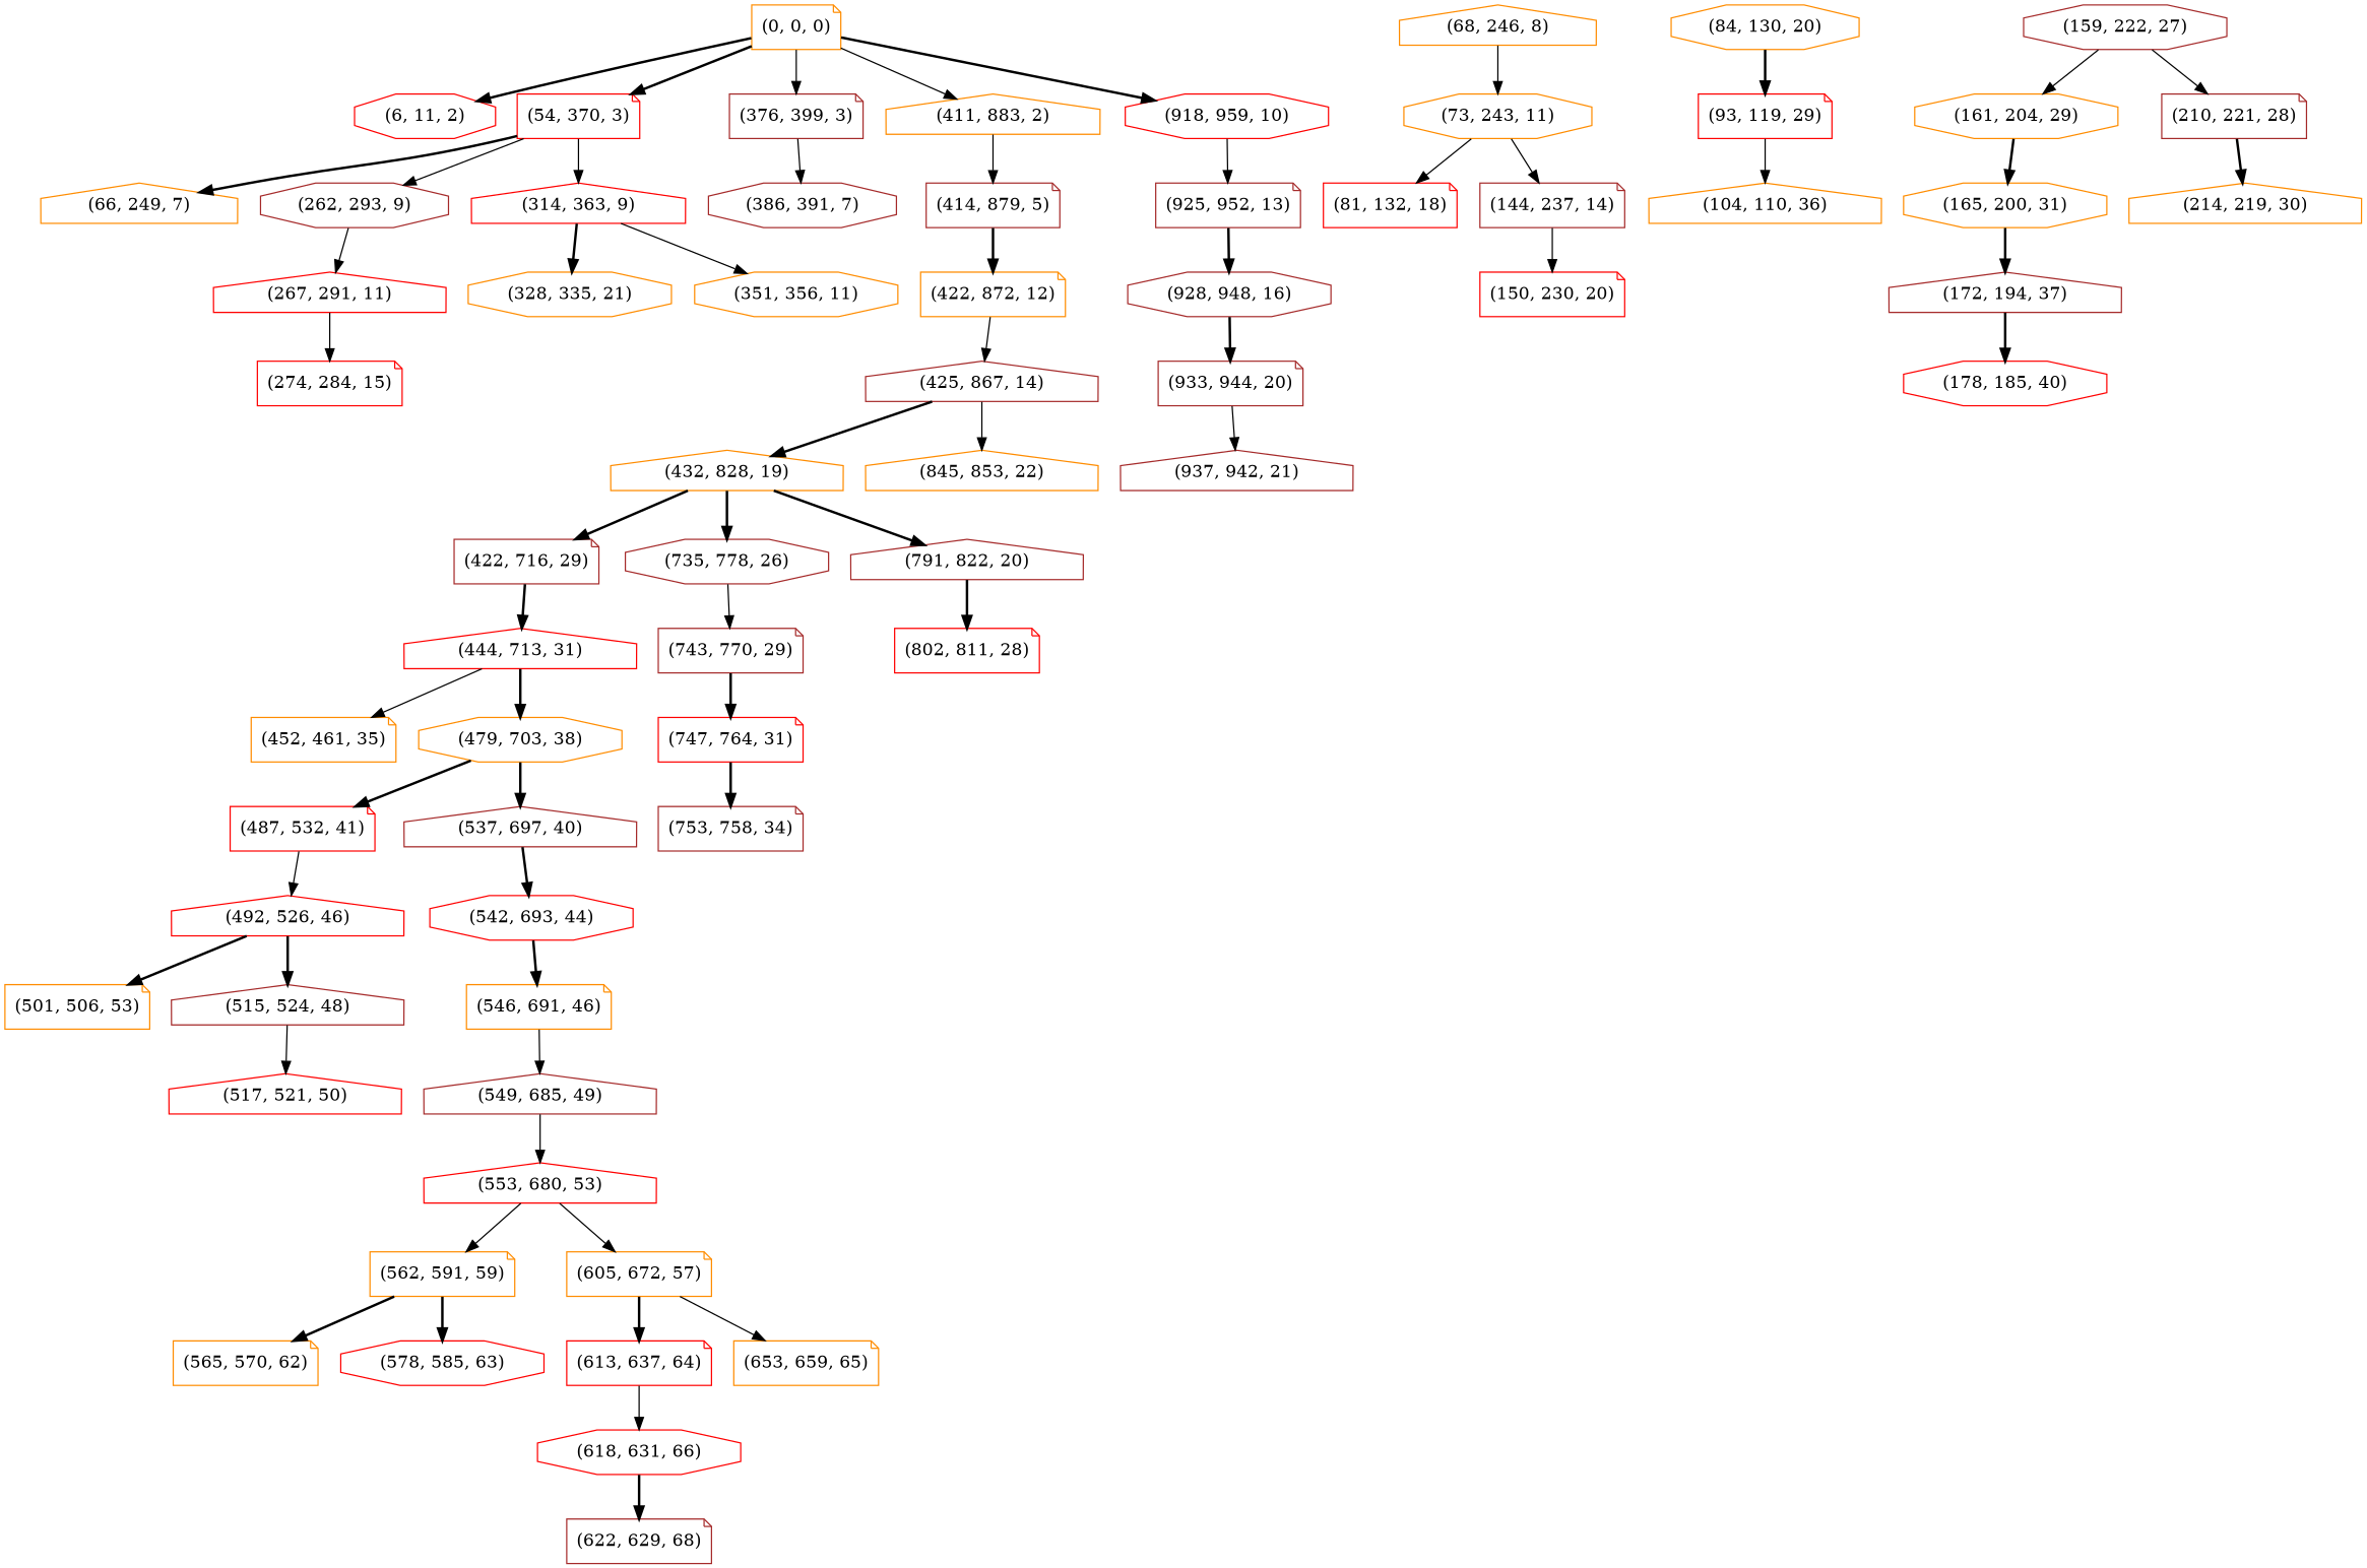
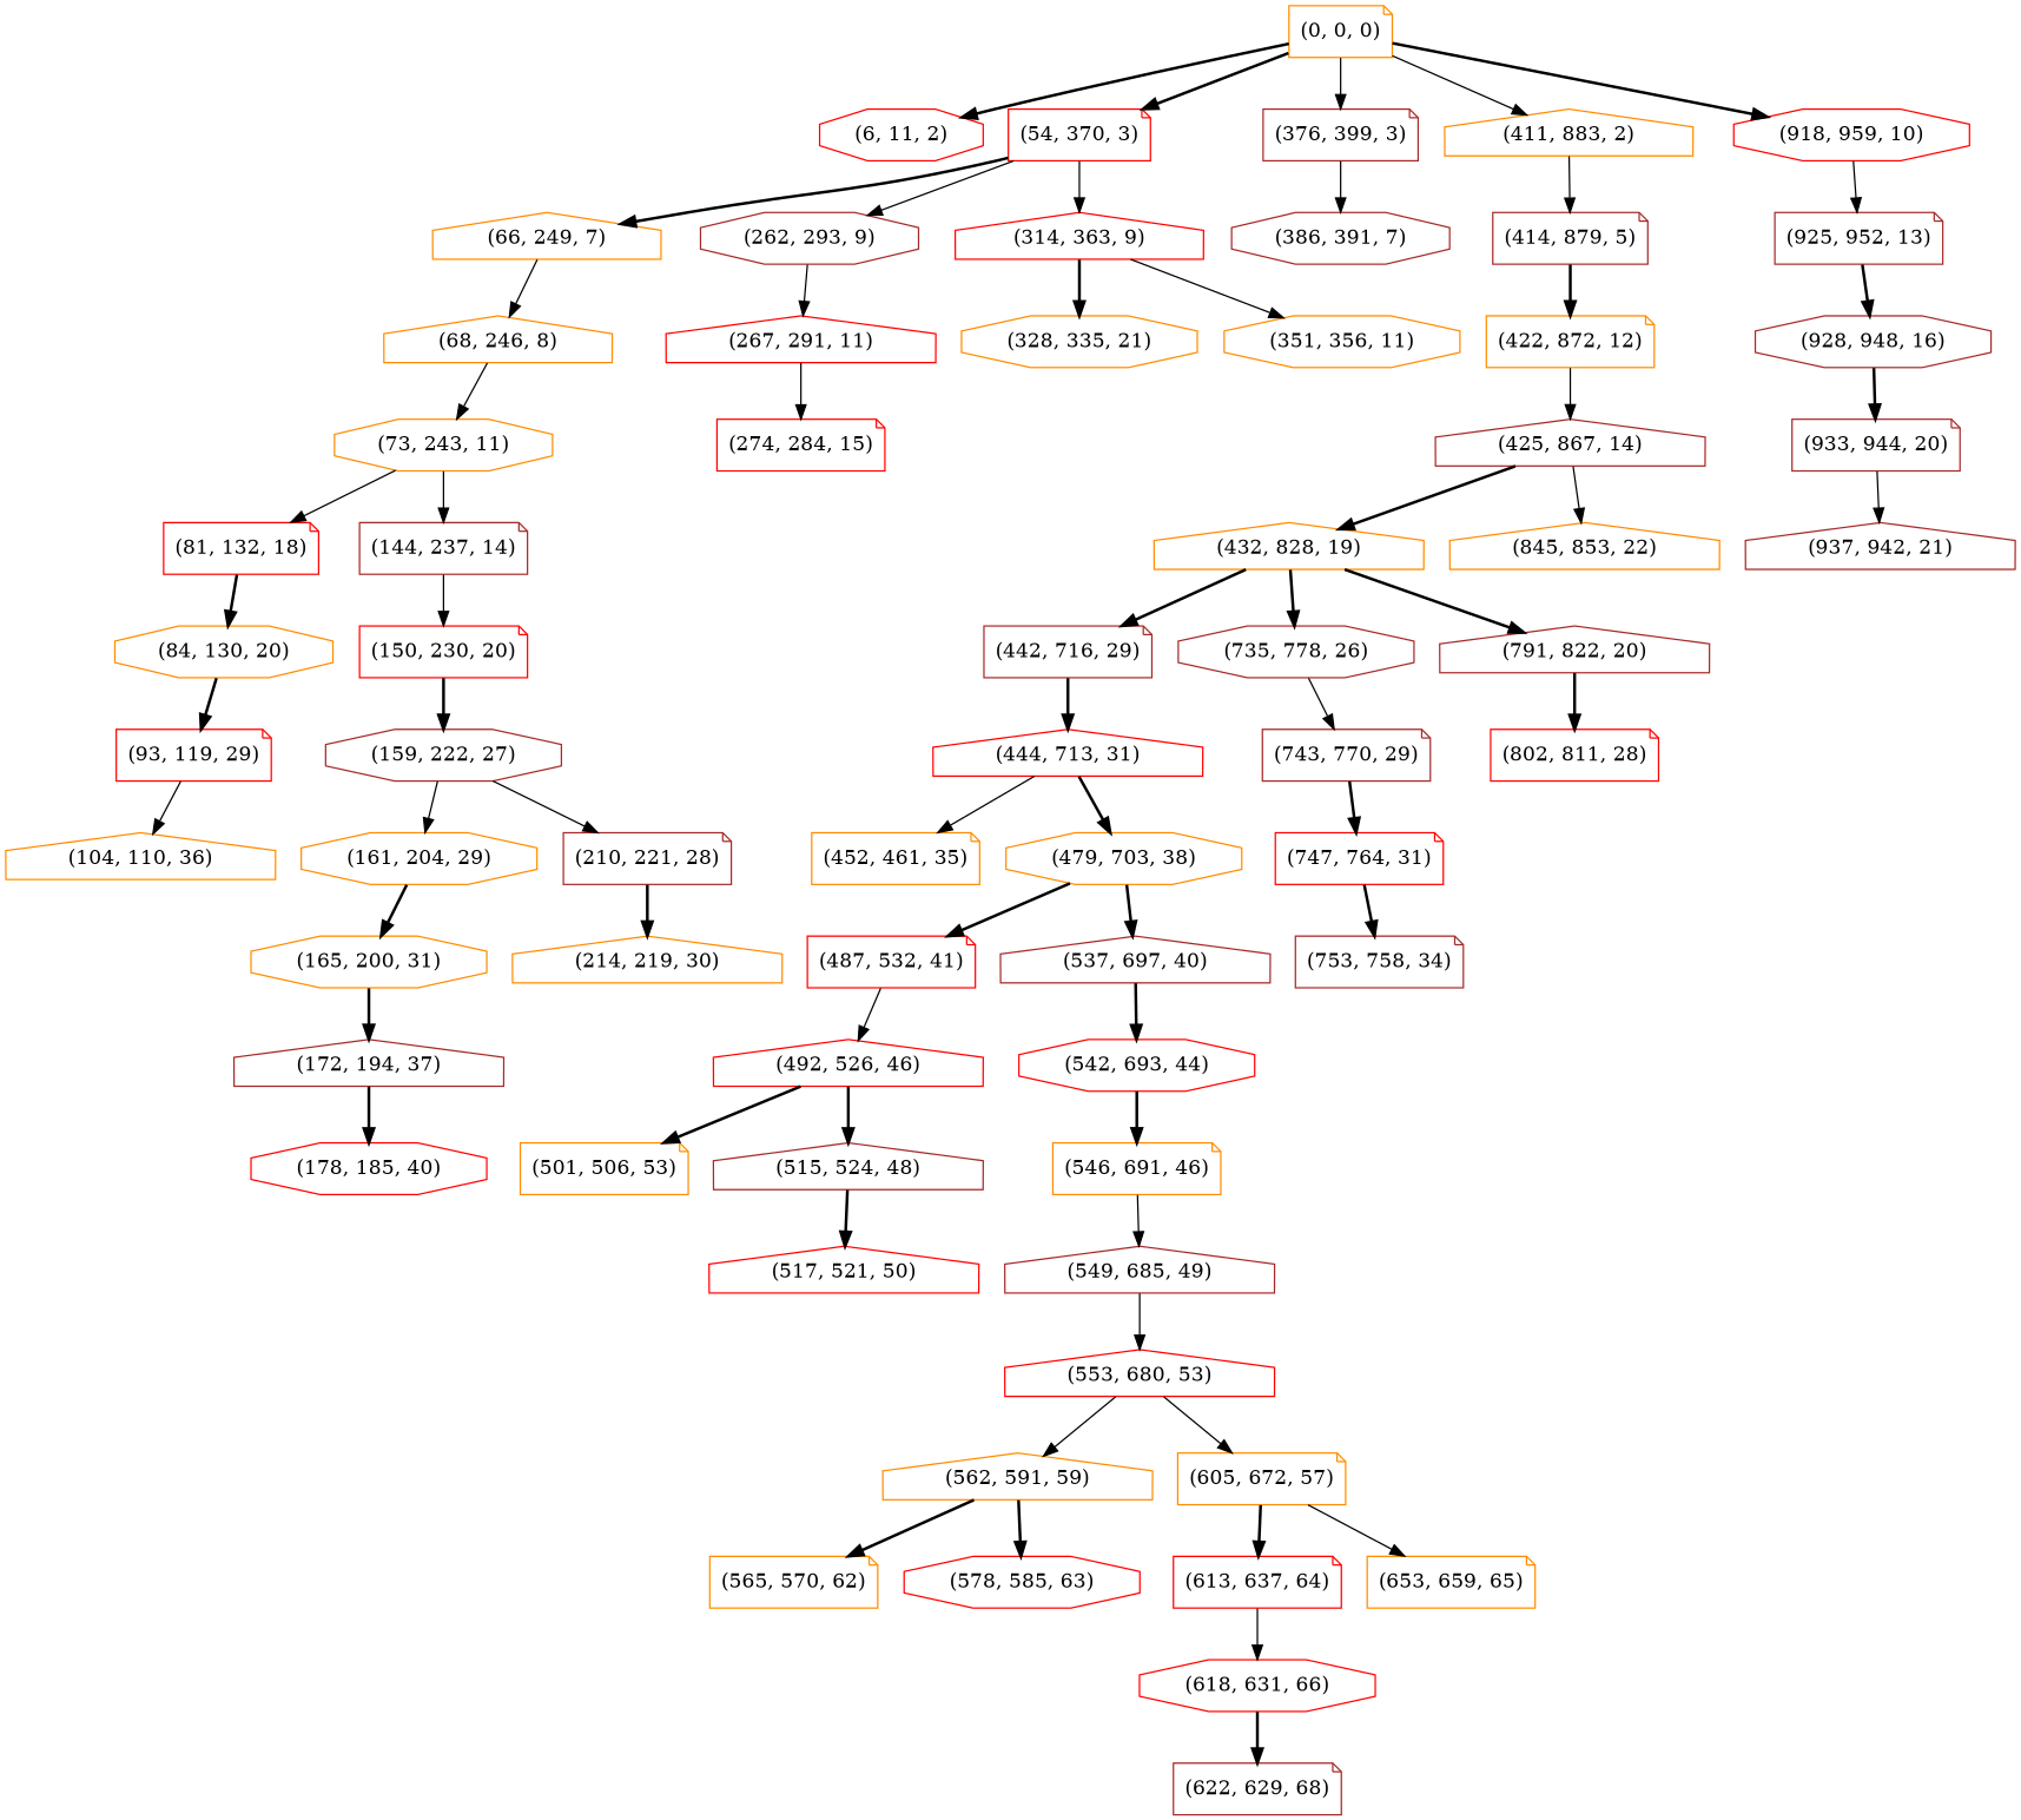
  digraph {
    node [color=darkorange shape=note]
    edge [style=bold]
    "(6, 11, 2)" [color=red shape=octagon]
    "(0, 0, 0)"
    "(54, 370, 3)" [color=red]
    "(376, 399, 3)" [color=brown]
    "(411, 883, 2)" [shape=house]
    "(918, 959, 10)" [color=red shape=octagon]
    "(66, 249, 7)" [shape=house]
    "(262, 293, 9)" [color=brown shape=octagon]
    "(314, 363, 9)" [color=red shape=house]
    "(386, 391, 7)" [color=brown shape=octagon]
    "(414, 879, 5)" [color=brown]
    "(925, 952, 13)" [color=brown]
    "(68, 246, 8)" [shape=house]
    "(267, 291, 11)" [color=red shape=house]
    "(328, 335, 21)" [shape=octagon]
    "(351, 356, 11)" [shape=octagon]
    "(73, 243, 11)" [shape=octagon]
    "(81, 132, 18)" [color=red]
    "(144, 237, 14)" [color=brown]
    "(84, 130, 20)" [shape=octagon]
    "(150, 230, 20)" [color=red]
    "(93, 119, 29)" [color=red]
    "(104, 110, 36)" [shape=house]
    "(159, 222, 27)" [color=brown shape=octagon]
    "(161, 204, 29)" [shape=octagon]
    "(210, 221, 28)" [color=brown]
    "(165, 200, 31)" [shape=octagon]
    "(214, 219, 30)" [shape=house]
    "(172, 194, 37)" [color=brown shape=house]
    "(178, 185, 40)" [color=red shape=octagon]
    "(274, 284, 15)" [color=red]
    "(422, 872, 12)"
    "(425, 867, 14)" [color=brown shape=house]
    "(432, 828, 19)" [shape=house]
    "(845, 853, 22)" [shape=house]
-   "(442, 716, 29)" [color=brown label="(422, 716, 29)"]
+   "(442, 716, 29)" [color=brown]
    "(735, 778, 26)" [color=brown shape=octagon]
    "(791, 822, 20)" [color=brown shape=house]
    "(444, 713, 31)" [color=red shape=house]
    "(743, 770, 29)" [color=brown]
    "(802, 811, 28)" [color=red]
    "(452, 461, 35)"
    "(479, 703, 38)" [shape=octagon]
    "(487, 532, 41)" [color=red]
    "(537, 697, 40)" [color=brown shape=house]
    "(492, 526, 46)" [color=red shape=house]
    "(542, 693, 44)" [color=red shape=octagon]
    "(501, 506, 53)"
    "(515, 524, 48)" [color=brown shape=house]
    "(517, 521, 50)" [color=red shape=house]
    "(546, 691, 46)"
    "(549, 685, 49)" [color=brown shape=house]
    "(553, 680, 53)" [color=red shape=house]
-   "(562, 591, 59)"
+   "(562, 591, 59)" [shape=house]
    "(605, 672, 57)"
    "(565, 570, 62)"
    "(578, 585, 63)" [color=red shape=octagon]
    "(613, 637, 64)" [color=red]
    "(653, 659, 65)"
    "(618, 631, 66)" [color=red shape=octagon]
    "(622, 629, 68)" [color=brown]
    "(747, 764, 31)" [color=red]
    "(753, 758, 34)" [color=brown]
    "(928, 948, 16)" [color=brown shape=octagon]
    "(933, 944, 20)" [color=brown]
    "(937, 942, 21)" [color=brown shape=house]
    "(0, 0, 0)" -> "(6, 11, 2)"
    "(0, 0, 0)" -> "(54, 370, 3)"
    "(0, 0, 0)" -> "(376, 399, 3)" [style=solid]
    "(0, 0, 0)" -> "(411, 883, 2)" [style=solid]
    "(0, 0, 0)" -> "(918, 959, 10)"
    "(54, 370, 3)" -> "(66, 249, 7)"
    "(54, 370, 3)" -> "(262, 293, 9)" [style=solid]
    "(54, 370, 3)" -> "(314, 363, 9)" [style=solid]
    "(376, 399, 3)" -> "(386, 391, 7)" [style=solid]
    "(411, 883, 2)" -> "(414, 879, 5)" [style=solid]
    "(918, 959, 10)" -> "(925, 952, 13)" [style=solid]
+   "(66, 249, 7)" -> "(68, 246, 8)" [style=solid]
    "(262, 293, 9)" -> "(267, 291, 11)" [style=solid]
    "(314, 363, 9)" -> "(328, 335, 21)"
    "(314, 363, 9)" -> "(351, 356, 11)" [style=solid]
    "(414, 879, 5)" -> "(422, 872, 12)"
    "(925, 952, 13)" -> "(928, 948, 16)"
    "(68, 246, 8)" -> "(73, 243, 11)" [style=solid]
    "(267, 291, 11)" -> "(274, 284, 15)" [style=solid]
    "(73, 243, 11)" -> "(81, 132, 18)" [style=solid]
    "(73, 243, 11)" -> "(144, 237, 14)" [style=solid]
+   "(81, 132, 18)" -> "(84, 130, 20)"
    "(144, 237, 14)" -> "(150, 230, 20)" [style=solid]
    "(84, 130, 20)" -> "(93, 119, 29)"
+   "(150, 230, 20)" -> "(159, 222, 27)"
    "(93, 119, 29)" -> "(104, 110, 36)" [style=solid]
    "(159, 222, 27)" -> "(161, 204, 29)" [style=solid]
    "(159, 222, 27)" -> "(210, 221, 28)" [style=solid]
    "(161, 204, 29)" -> "(165, 200, 31)"
    "(210, 221, 28)" -> "(214, 219, 30)"
    "(165, 200, 31)" -> "(172, 194, 37)"
    "(172, 194, 37)" -> "(178, 185, 40)"
    "(422, 872, 12)" -> "(425, 867, 14)" [style=solid]
    "(425, 867, 14)" -> "(432, 828, 19)"
    "(425, 867, 14)" -> "(845, 853, 22)" [style=solid]
    "(432, 828, 19)" -> "(442, 716, 29)"
    "(432, 828, 19)" -> "(735, 778, 26)"
    "(432, 828, 19)" -> "(791, 822, 20)"
    "(442, 716, 29)" -> "(444, 713, 31)"
    "(735, 778, 26)" -> "(743, 770, 29)" [style=solid]
    "(791, 822, 20)" -> "(802, 811, 28)"
    "(444, 713, 31)" -> "(452, 461, 35)" [style=solid]
    "(444, 713, 31)" -> "(479, 703, 38)"
    "(743, 770, 29)" -> "(747, 764, 31)"
    "(479, 703, 38)" -> "(487, 532, 41)"
    "(479, 703, 38)" -> "(537, 697, 40)"
    "(487, 532, 41)" -> "(492, 526, 46)" [style=solid]
    "(537, 697, 40)" -> "(542, 693, 44)"
    "(492, 526, 46)" -> "(501, 506, 53)"
    "(492, 526, 46)" -> "(515, 524, 48)"
    "(542, 693, 44)" -> "(546, 691, 46)"
-   "(515, 524, 48)" -> "(517, 521, 50)" [style=solid]
+   "(515, 524, 48)" -> "(517, 521, 50)"
    "(546, 691, 46)" -> "(549, 685, 49)" [style=solid]
    "(549, 685, 49)" -> "(553, 680, 53)" [style=solid]
    "(553, 680, 53)" -> "(562, 591, 59)" [style=solid]
    "(553, 680, 53)" -> "(605, 672, 57)" [style=solid]
    "(562, 591, 59)" -> "(565, 570, 62)"
    "(562, 591, 59)" -> "(578, 585, 63)"
    "(605, 672, 57)" -> "(613, 637, 64)"
    "(605, 672, 57)" -> "(653, 659, 65)" [style=solid]
    "(613, 637, 64)" -> "(618, 631, 66)" [style=solid]
    "(618, 631, 66)" -> "(622, 629, 68)"
    "(747, 764, 31)" -> "(753, 758, 34)"
    "(928, 948, 16)" -> "(933, 944, 20)"
    "(933, 944, 20)" -> "(937, 942, 21)" [style=solid]
  }
